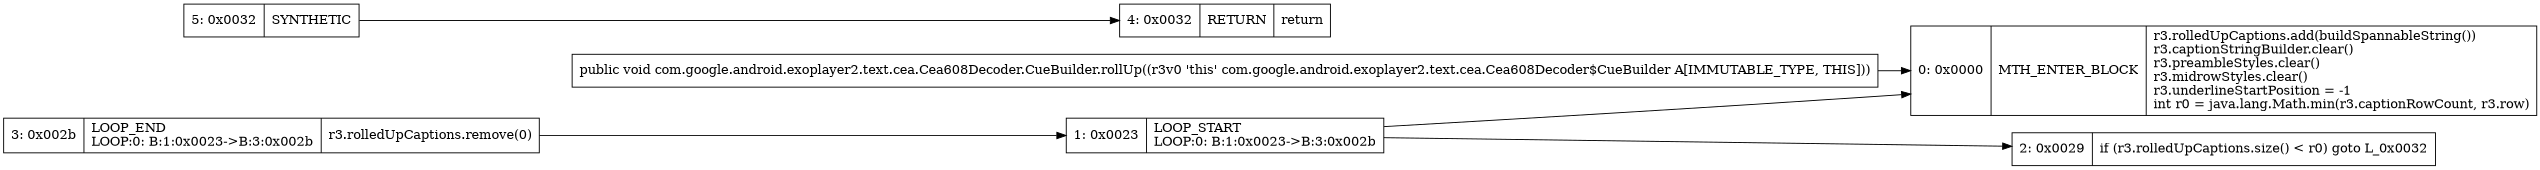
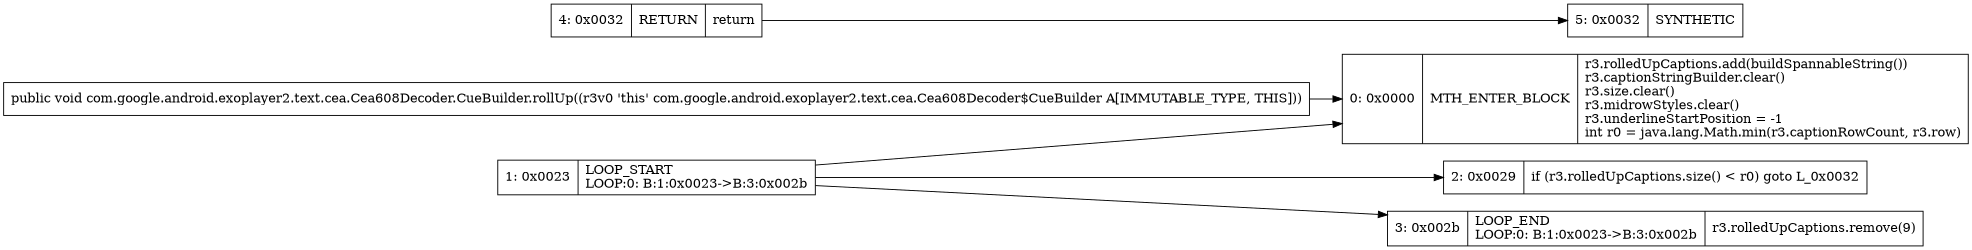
  digraph {
    rankdir=LR
    node [shape=record]
-   n1 [label="{0\:\ 0x0000|MTH_ENTER_BLOCK\l|r3.rolledUpCaptions.add(buildSpannableString())\lr3.captionStringBuilder.clear()\lr3.preambleStyles.clear()\lr3.midrowStyles.clear()\lr3.underlineStartPosition = \-1\lint r0 = java.lang.Math.min(r3.captionRowCount, r3.row)\l}"]
+   n1 [label="{0\:\ 0x0000|MTH_ENTER_BLOCK\l|r3.rolledUpCaptions.add(buildSpannableString())\lr3.captionStringBuilder.clear()\lr3.size.clear()\lr3.midrowStyles.clear()\lr3.underlineStartPosition = \-1\lint r0 = java.lang.Math.min(r3.captionRowCount, r3.row)\l}"]
    n2 [label="{1\:\ 0x0023|LOOP_START\lLOOP:0: B:1:0x0023\-\>B:3:0x002b\l}"]
    n3 [label="{2\:\ 0x0029|if (r3.rolledUpCaptions.size() \< r0) goto L_0x0032\l}"]
-   n4 [label="{3\:\ 0x002b|LOOP_END\lLOOP:0: B:1:0x0023\-\>B:3:0x002b\l|r3.rolledUpCaptions.remove(0)\l}"]
+   n4 [label="{3\:\ 0x002b|LOOP_END\lLOOP:0: B:1:0x0023\-\>B:3:0x002b\l|r3.rolledUpCaptions.remove(9)\l}"]
    n5 [label="{5\:\ 0x0032|SYNTHETIC\l}"]
    n6 [label="{4\:\ 0x0032|RETURN\l|return\l}"]
    n7 [label="{public void com.google.android.exoplayer2.text.cea.Cea608Decoder.CueBuilder.rollUp((r3v0 'this' com.google.android.exoplayer2.text.cea.Cea608Decoder$CueBuilder A[IMMUTABLE_TYPE, THIS])) }"]
    n2 -> n1
    n2 -> n3
-   n4 -> n2
-   n5 -> n6
+   n2 -> n4
+   n6 -> n5
    n7 -> n1
  }
